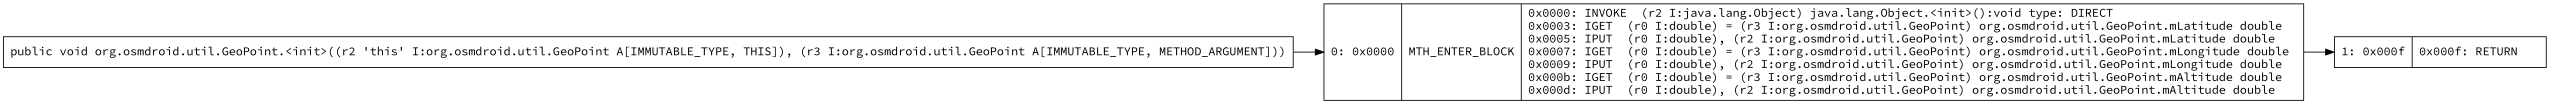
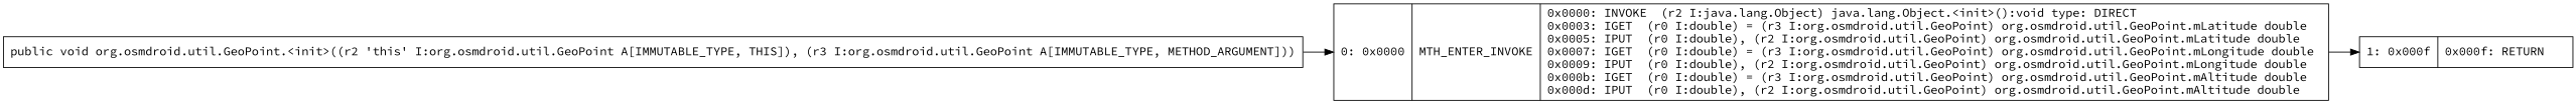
  digraph {
    rankdir=LR
    fontname="Source Code Pro"
    node [shape=record fontname="Source Code Pro"]
    edge [fontname="Source Code Pro"]
-   n1 [label="{0\:\ 0x0000|MTH_ENTER_BLOCK\l|0x0000: INVOKE  (r2 I:java.lang.Object) java.lang.Object.\<init\>():void type: DIRECT \l0x0003: IGET  (r0 I:double) = (r3 I:org.osmdroid.util.GeoPoint) org.osmdroid.util.GeoPoint.mLatitude double \l0x0005: IPUT  (r0 I:double), (r2 I:org.osmdroid.util.GeoPoint) org.osmdroid.util.GeoPoint.mLatitude double \l0x0007: IGET  (r0 I:double) = (r3 I:org.osmdroid.util.GeoPoint) org.osmdroid.util.GeoPoint.mLongitude double \l0x0009: IPUT  (r0 I:double), (r2 I:org.osmdroid.util.GeoPoint) org.osmdroid.util.GeoPoint.mLongitude double \l0x000b: IGET  (r0 I:double) = (r3 I:org.osmdroid.util.GeoPoint) org.osmdroid.util.GeoPoint.mAltitude double \l0x000d: IPUT  (r0 I:double), (r2 I:org.osmdroid.util.GeoPoint) org.osmdroid.util.GeoPoint.mAltitude double \l}"]
+   n1 [label="{0\:\ 0x0000|MTH_ENTER_INVOKE\l|0x0000: INVOKE  (r2 I:java.lang.Object) java.lang.Object.\<init\>():void type: DIRECT \l0x0003: IGET  (r0 I:double) = (r3 I:org.osmdroid.util.GeoPoint) org.osmdroid.util.GeoPoint.mLatitude double \l0x0005: IPUT  (r0 I:double), (r2 I:org.osmdroid.util.GeoPoint) org.osmdroid.util.GeoPoint.mLatitude double \l0x0007: IGET  (r0 I:double) = (r3 I:org.osmdroid.util.GeoPoint) org.osmdroid.util.GeoPoint.mLongitude double \l0x0009: IPUT  (r0 I:double), (r2 I:org.osmdroid.util.GeoPoint) org.osmdroid.util.GeoPoint.mLongitude double \l0x000b: IGET  (r0 I:double) = (r3 I:org.osmdroid.util.GeoPoint) org.osmdroid.util.GeoPoint.mAltitude double \l0x000d: IPUT  (r0 I:double), (r2 I:org.osmdroid.util.GeoPoint) org.osmdroid.util.GeoPoint.mAltitude double \l}"]
    n2 [label="{1\:\ 0x000f|0x000f: RETURN   \l}"]
    n3 [label="{public void org.osmdroid.util.GeoPoint.\<init\>((r2 'this' I:org.osmdroid.util.GeoPoint A[IMMUTABLE_TYPE, THIS]), (r3 I:org.osmdroid.util.GeoPoint A[IMMUTABLE_TYPE, METHOD_ARGUMENT])) }"]
    n1 -> n2
    n3 -> n1
  }
